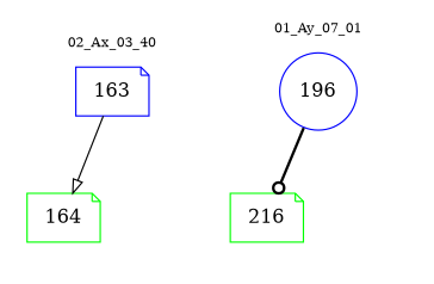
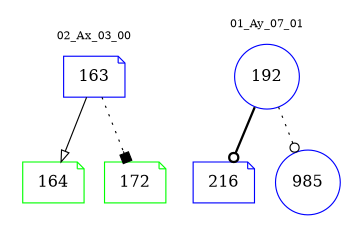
  digraph {
    node [color=blue shape=note]
    edge [arrowhead=odot color=black style=dotted]
    n1 [label=163]
    n2 [color=green label=164]
-   n4 [label=196 shape=circle]
-   n5 [color=green label=216]
+   n3 [color=green label=172]
+   n4 [label=192 shape=circle]
+   n5 [label=216]
+   n6 [label=985 shape=circle]
    subgraph cluster_1 {
      color=white
      fontsize=10
-     label="02_Ax_03_40"
+     label="02_Ax_03_00"
      n1
      n2
+     n3
    }
    subgraph cluster_2 {
      color=white
      fontsize=10
      label="01_Ay_07_01"
      n4
      n5
+     n6
    }
    n1 -> n2 [arrowhead=onormal style=solid]
+   n1 -> n3 [arrowhead=box]
    n4 -> n5 [style=bold]
+   n4 -> n6
  }
